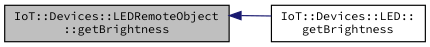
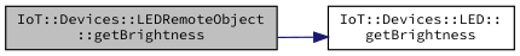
  digraph {
    rankdir=LR
    fontname="Source Code Pro"
    node [color=black fontname="Source Code Pro" fontsize=10 shape=record style=filled]
    n1 [fillcolor=grey75 fontcolor=black height=0.2 label="IoT::Devices::LEDRemoteObject\l::getBrightness" width=0.4]
    n2 [fillcolor=white height=0.2 label="IoT::Devices::LED::\lgetBrightness" width=0.4]
-   n2 -> n1 [color=midnightblue fontname="Source Code Pro" fontsize=10 labelfontname=Helvetica labelfontsize=10 style=solid]
+   n1 -> n2 [color=midnightblue fontname="Source Code Pro" fontsize=10 labelfontname=Helvetica labelfontsize=10 style=solid]
  }
